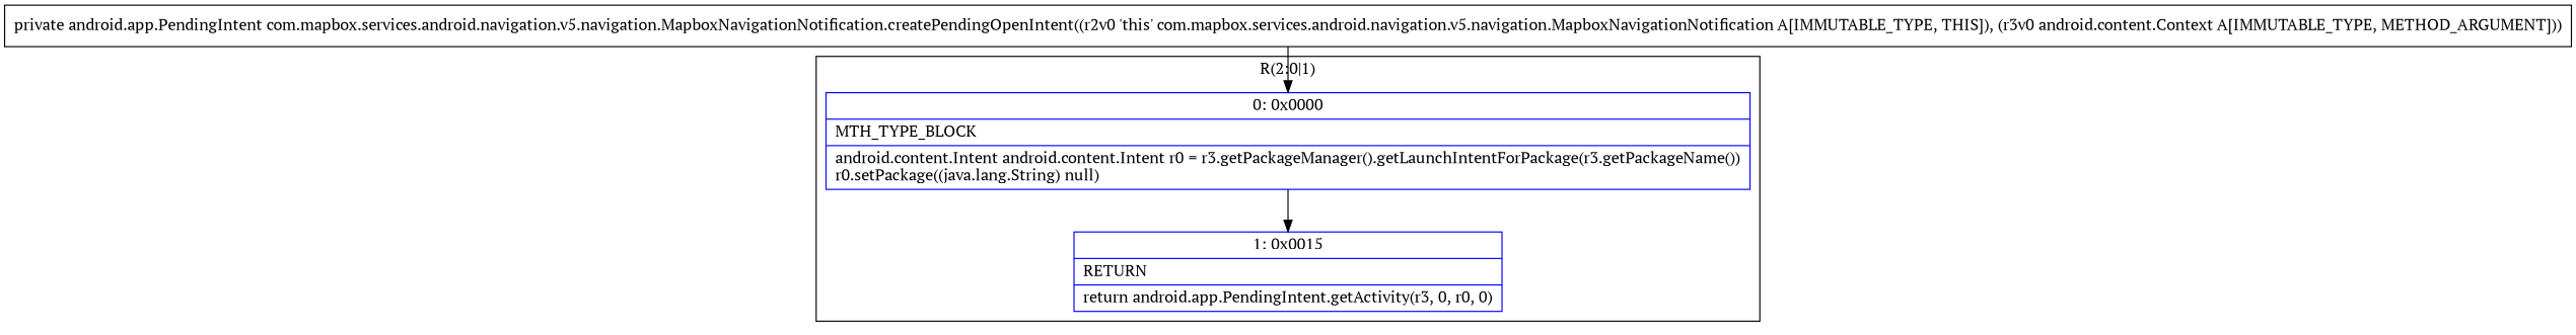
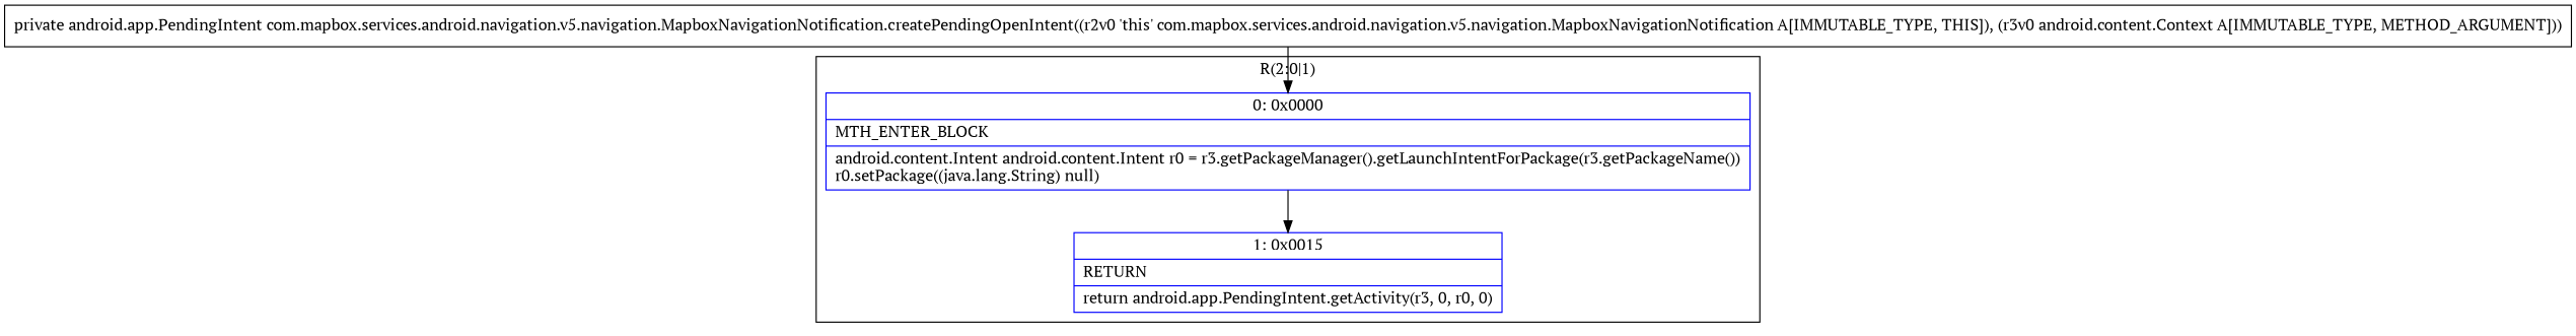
  digraph {
    fontname="PT Serif"
    node [color=blue shape=record fontname="PT Serif"]
    edge [fontname="PT Serif"]
-   n1 [label="{0\:\ 0x0000|MTH_TYPE_BLOCK\l|android.content.Intent android.content.Intent r0 = r3.getPackageManager().getLaunchIntentForPackage(r3.getPackageName())\lr0.setPackage((java.lang.String) null)\l}"]
+   n1 [label="{0\:\ 0x0000|MTH_ENTER_BLOCK\l|android.content.Intent android.content.Intent r0 = r3.getPackageManager().getLaunchIntentForPackage(r3.getPackageName())\lr0.setPackage((java.lang.String) null)\l}"]
    n2 [label="{1\:\ 0x0015|RETURN\l|return android.app.PendingIntent.getActivity(r3, 0, r0, 0)\l}"]
    n3 [label="{private android.app.PendingIntent com.mapbox.services.android.navigation.v5.navigation.MapboxNavigationNotification.createPendingOpenIntent((r2v0 'this' com.mapbox.services.android.navigation.v5.navigation.MapboxNavigationNotification A[IMMUTABLE_TYPE, THIS]), (r3v0 android.content.Context A[IMMUTABLE_TYPE, METHOD_ARGUMENT])) }" color=""]
    subgraph cluster_1 {
      label="R(2:0|1)"
      n1
      n2
    }
    n1 -> n2
    n3 -> n1
  }
